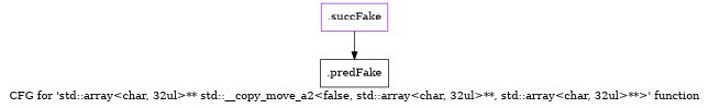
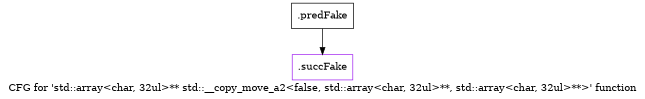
  digraph {
    label="CFG for 'std::array\<char, 32ul\>** std::__copy_move_a2\<false, std::array\<char, 32ul\>**, std::array\<char, 32ul\>**\>' function"
    node [shape=record]
    n1 [label="{.predFake}" color=black]
    n2 [filename="/mnt/xilinx/Vitis_HLS/2021.2/tps/lnx64/gcc-6.2.0/lib/gcc/x86_64-pc-linux-gnu/6.2.0/../../../../include/c++/6.2.0/bits/stl_algobase.h" label="{.succFake}" linenumber=422 color=purple]
-   n2 -> n1 [execusionnum=0 filename="/mnt/xilinx/Vitis_HLS/2021.2/tps/lnx64/gcc-6.2.0/lib/gcc/x86_64-pc-linux-gnu/6.2.0/../../../../include/c++/6.2.0/bits/stl_algobase.h" style=solid]
+   n1 -> n2 [execusionnum=0 filename="/mnt/xilinx/Vitis_HLS/2021.2/tps/lnx64/gcc-6.2.0/lib/gcc/x86_64-pc-linux-gnu/6.2.0/../../../../include/c++/6.2.0/bits/stl_algobase.h" style=solid]
  }
